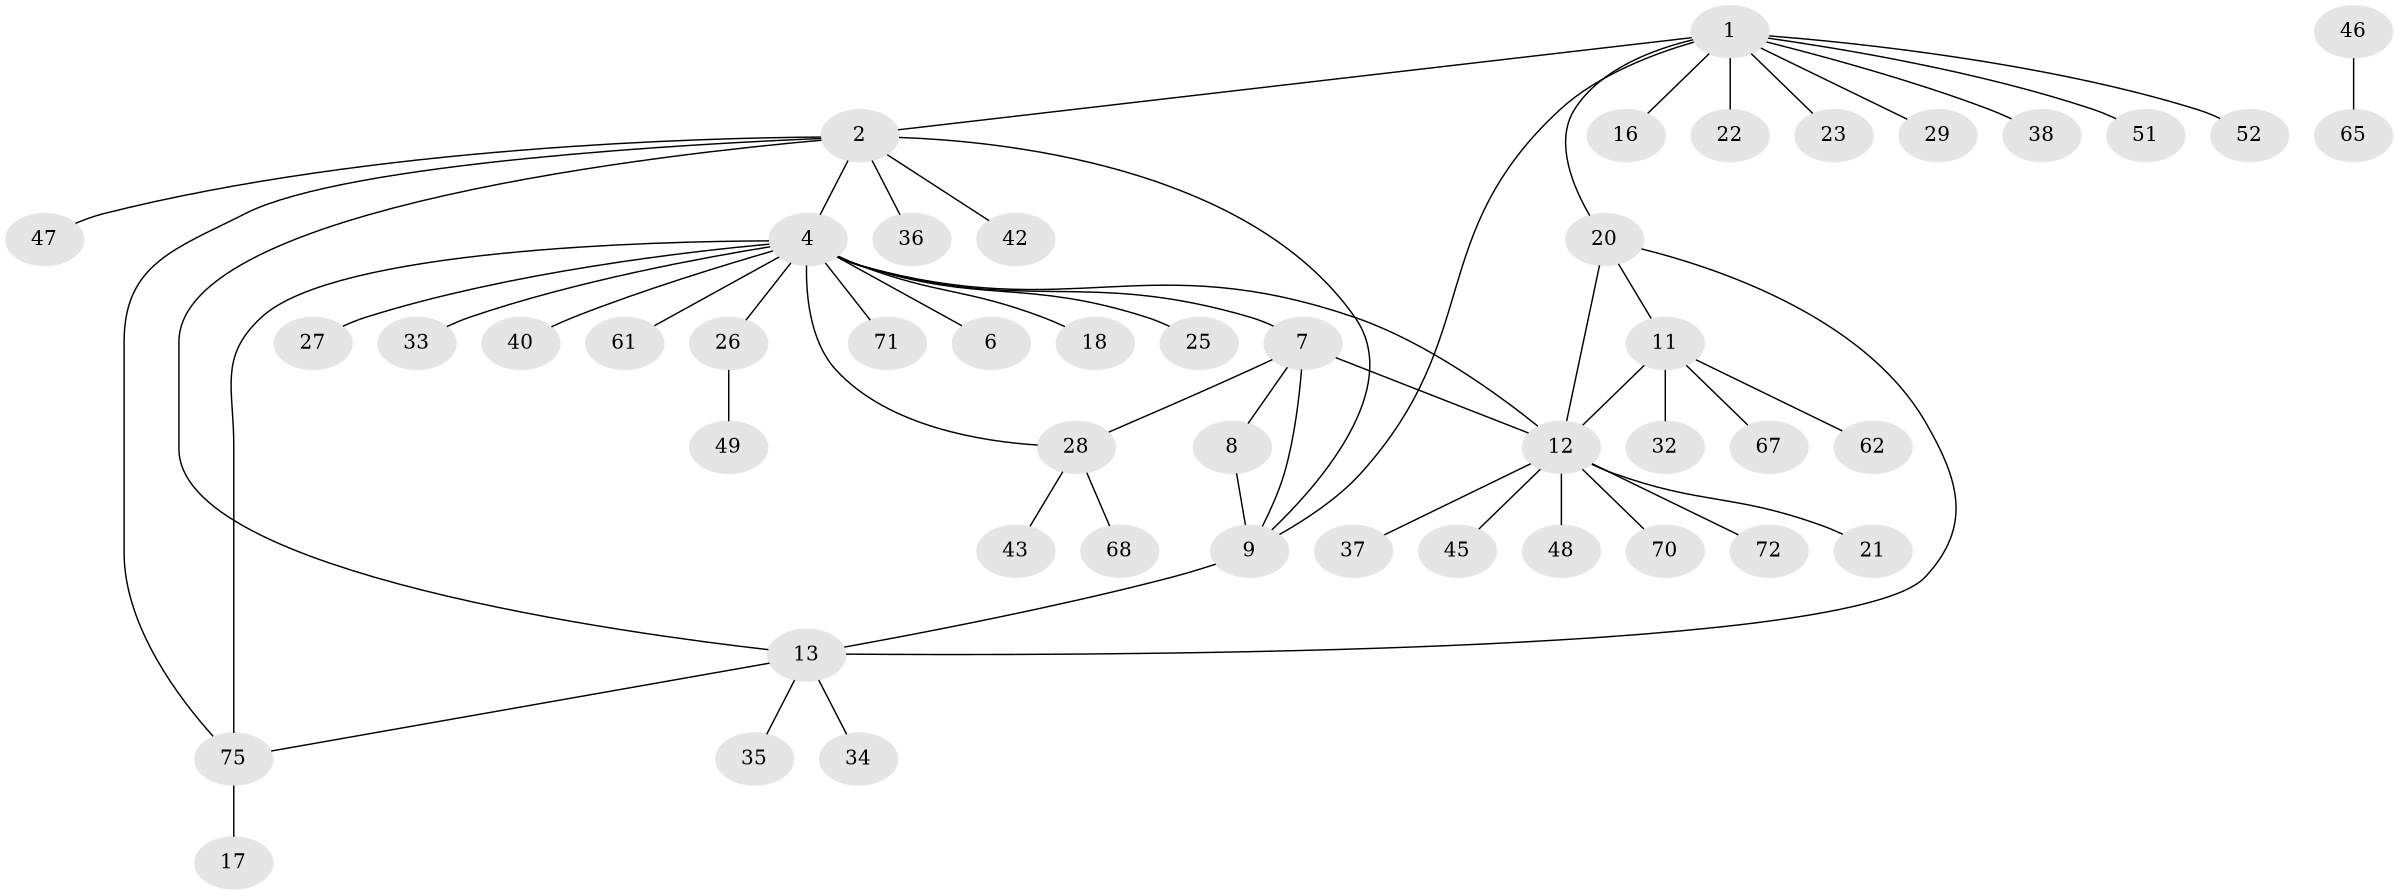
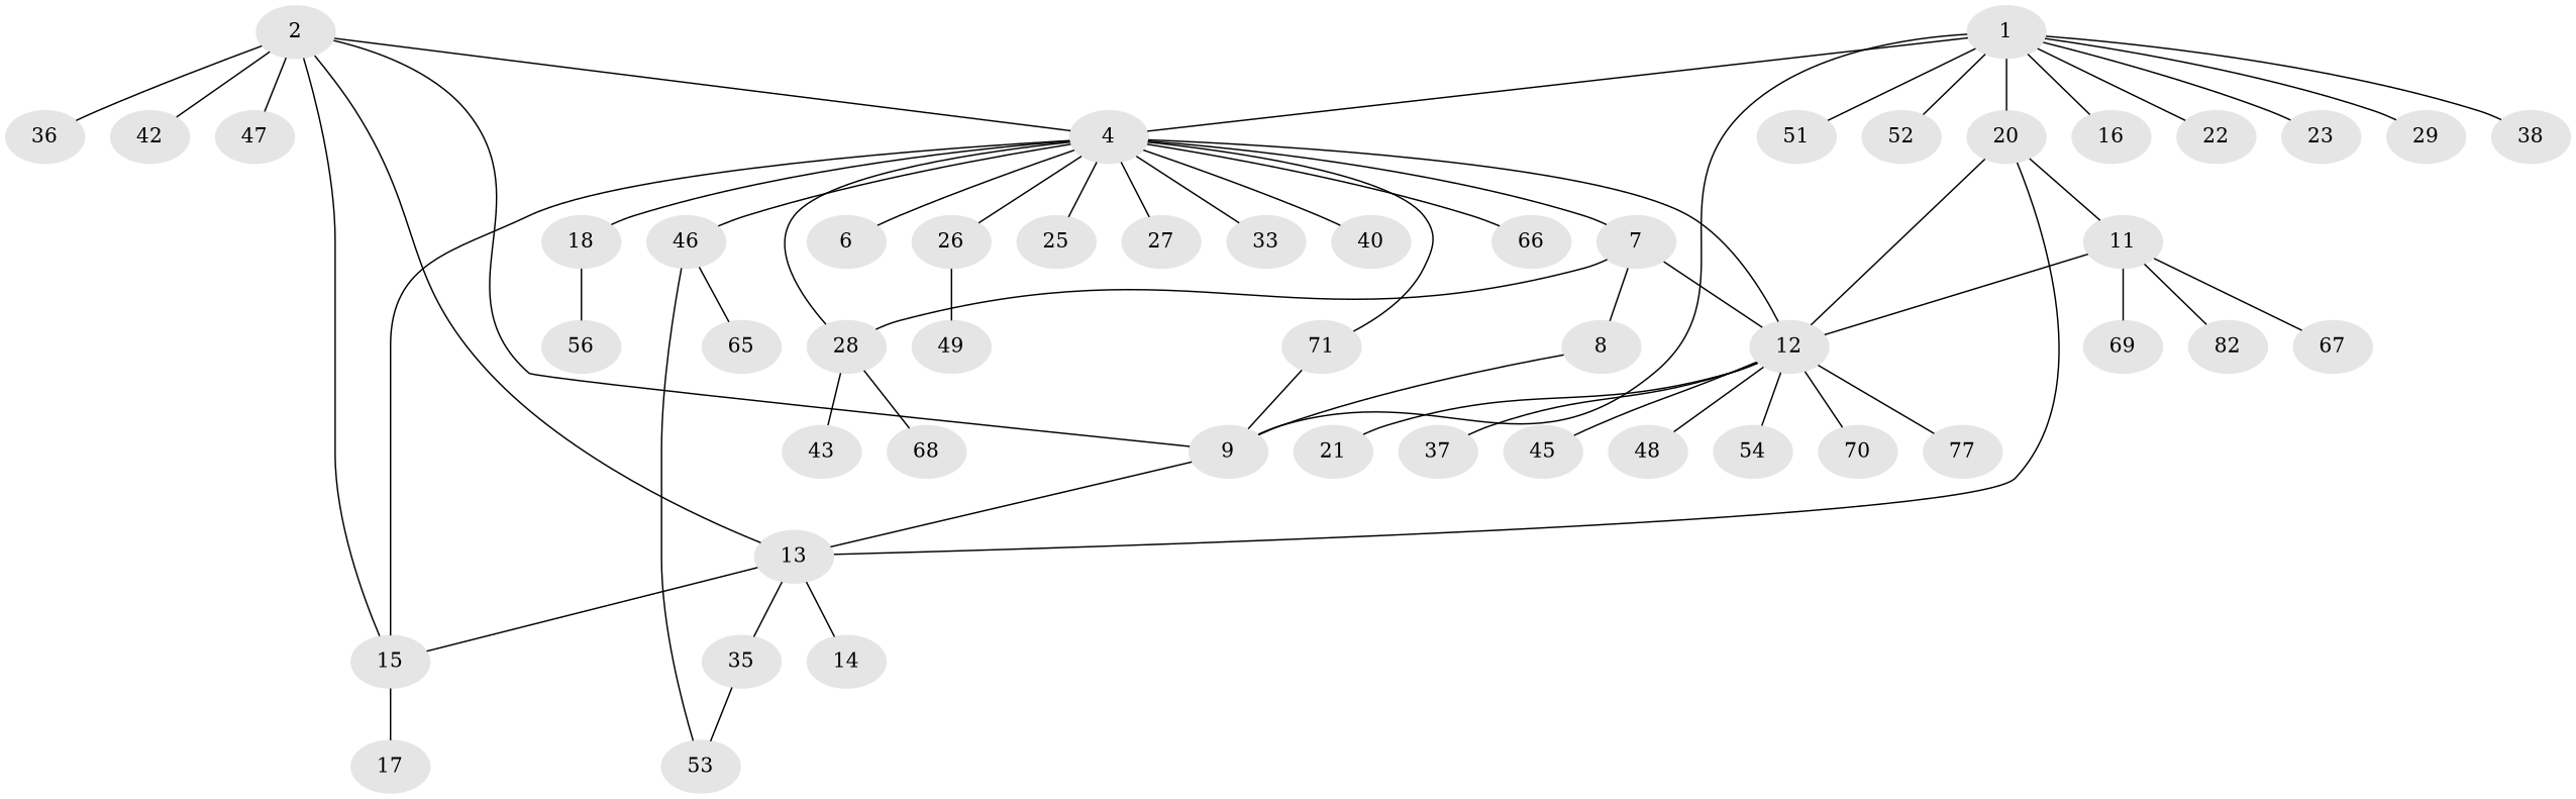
  graph {
    node [color=gray90 style=filled]
    1 [super="+3"]
    2 [super="+14"]
    9 [super="+30"]
    n4 [label=20 super="+39"]
    16
    22
    23 [super="+24"]
    29
    38
    51
    52
    4 [super="+5"]
    13 [super="+50"]
-   15 [label=75]
+   15
    36 [super="+60"]
    42
    47
    12 [super="+19"]
    11 [super="+44"]
    6 [super="+63"]
    7 [super="+20"]
    18
    25 [super="+58"]
    26 [super="+31"]
    27
    28 [super="+55"]
    33
    40
    46 [super="+62"]
-   61
+   61 [label=66]
    71
-   34
+   34 [label=14]
    35
    17 [super="+57"]
    8
    21 [super="+41"]
    37
    45
    48 [super="+66"]
+   54
    70
-   72
+   72 [label=77]
+   56
    49 [super="+64"]
    43
    68
+   53 [super="+59"]
    65
-   32
+   32 [label=82]
    67
-   69 [label=62]
-   1 -- 2 [weight=2]
+   69
+   1 -- 4 [weight=2]
    1 -- 9
    1 -- n4
    1 -- 16
    1 -- 22
    1 -- 23
    1 -- 29
    1 -- 38
    1 -- 51
    1 -- 52
    2 -- 9
    2 -- 4
    2 -- 13
    2 -- 15
    2 -- 36
    2 -- 42
    2 -- 47 [weight=2]
    9 -- 13
    n4 -- 13
    n4 -- 12
    n4 -- 11
    4 -- 15
    4 -- 12
    4 -- 6 [weight=2]
    4 -- 7
    4 -- 18
    4 -- 25
    4 -- 26
    4 -- 27
    4 -- 28
    4 -- 33
    4 -- 40
+   4 -- 46
    4 -- 61
    4 -- 71
    13 -- 15
    13 -- 34
    13 -- 35
    15 -- 17
    12 -- 21
    12 -- 37
    12 -- 45
    12 -- 48
+   12 -- 54
    12 -- 70
    12 -- 72
    11 -- 12
    11 -- 32
    11 -- 67
    11 -- 69
-   7 -- 9
+   71 -- 9
    7 -- 12
    7 -- 28
    7 -- 8
+   18 -- 56
    26 -- 49
    28 -- 43
    28 -- 68
+   46 -- 53
    46 -- 65
+   35 -- 53
    8 -- 9
  }
